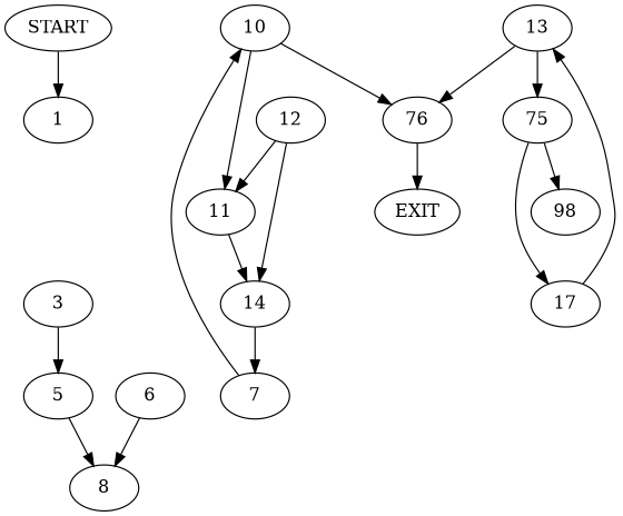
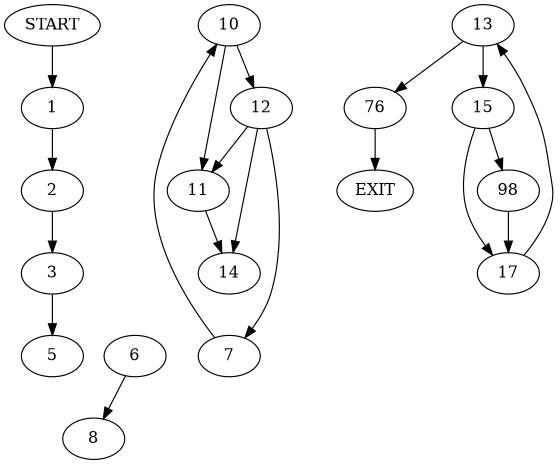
  digraph {
    n1 [label=START]
    1
+   2
    n4 [label=EXIT]
    3
    5
    8
    6
    7
    10
    11
    12
    13
-   15 [label=75]
+   15
    n15 [label=76]
    14
    17
    n18 [label=98]
    n1 -> 1
+   1 -> 2
+   2 -> 3
    3 -> 5
-   5 -> 8
    6 -> 8
    7 -> 10
    10 -> 11
-   10 -> n15
+   10 -> 12
    11 -> 14
    12 -> 11
    12 -> 14
    13 -> 15
    13 -> n15
    15 -> 17
    15 -> n18
    n15 -> n4
-   14 -> 7
+   12 -> 7
    17 -> 13
+   n18 -> 17
  }
